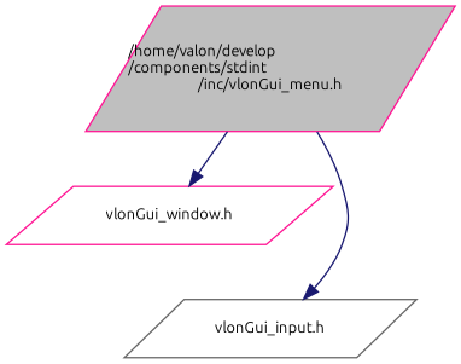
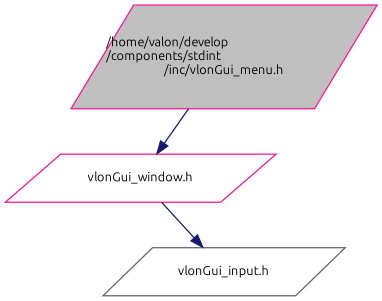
  digraph {
    fontname=Ubuntu
    node [color=deeppink fillcolor=white fontname=Ubuntu fontsize=10 shape=parallelogram style=filled]
    edge [color=midnightblue fontname=Ubuntu fontsize=10 labelfontname=Helvetica labelfontsize=10 style=solid]
    n1 [fillcolor=grey75 fontcolor=black height=0.2 label="/home/valon/develop\l/components/stdint\l/inc/vlonGui_menu.h" width=0.4]
    n2 [height=0.2 label="vlonGui_window.h" width=0.4]
    n3 [color=gray40 height=0.2 label="vlonGui_input.h" width=0.4]
    n1 -> n2
-   n1 -> n3
+   n2 -> n3
  }
